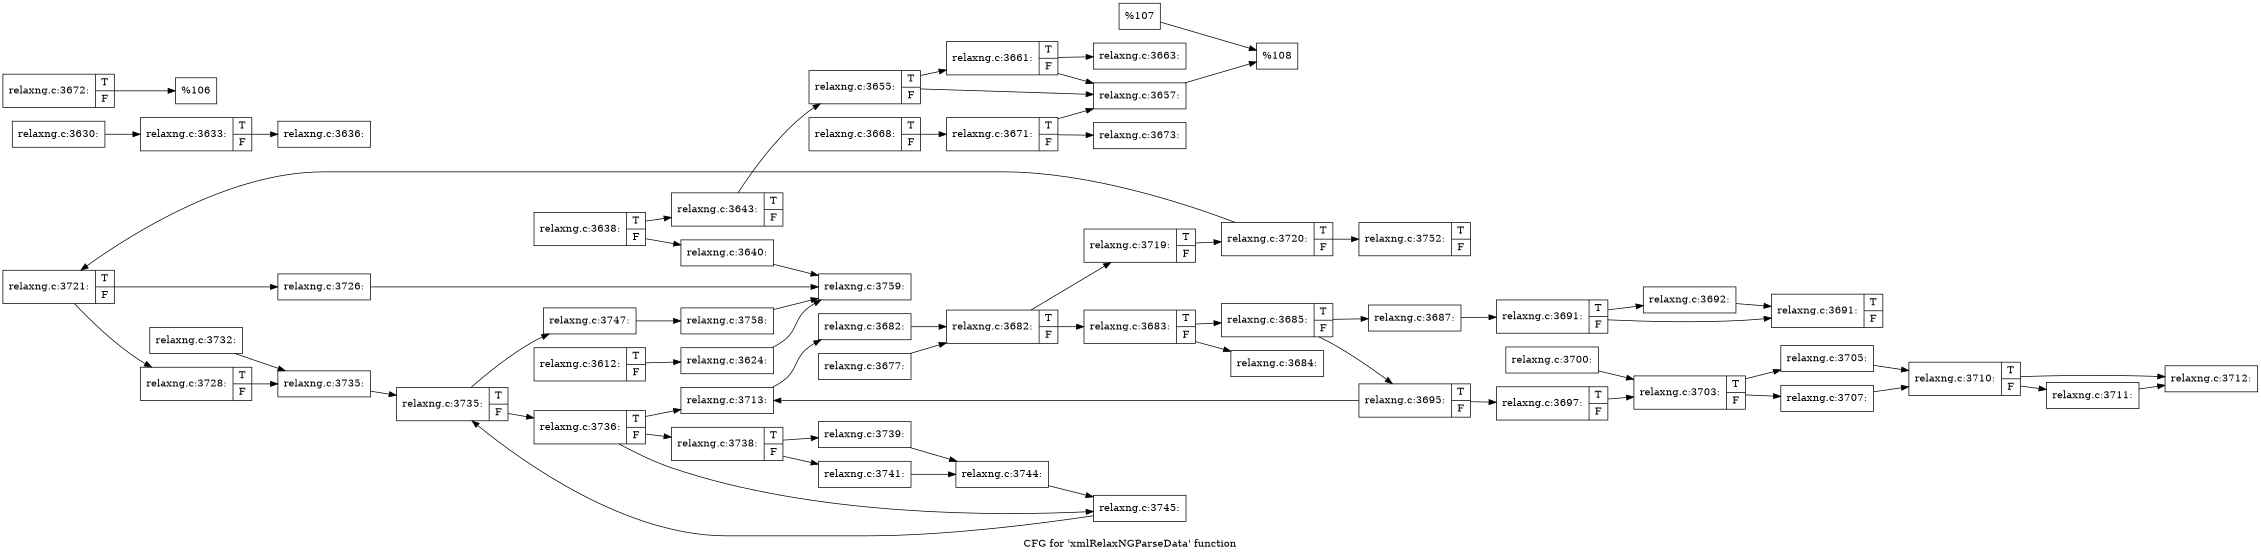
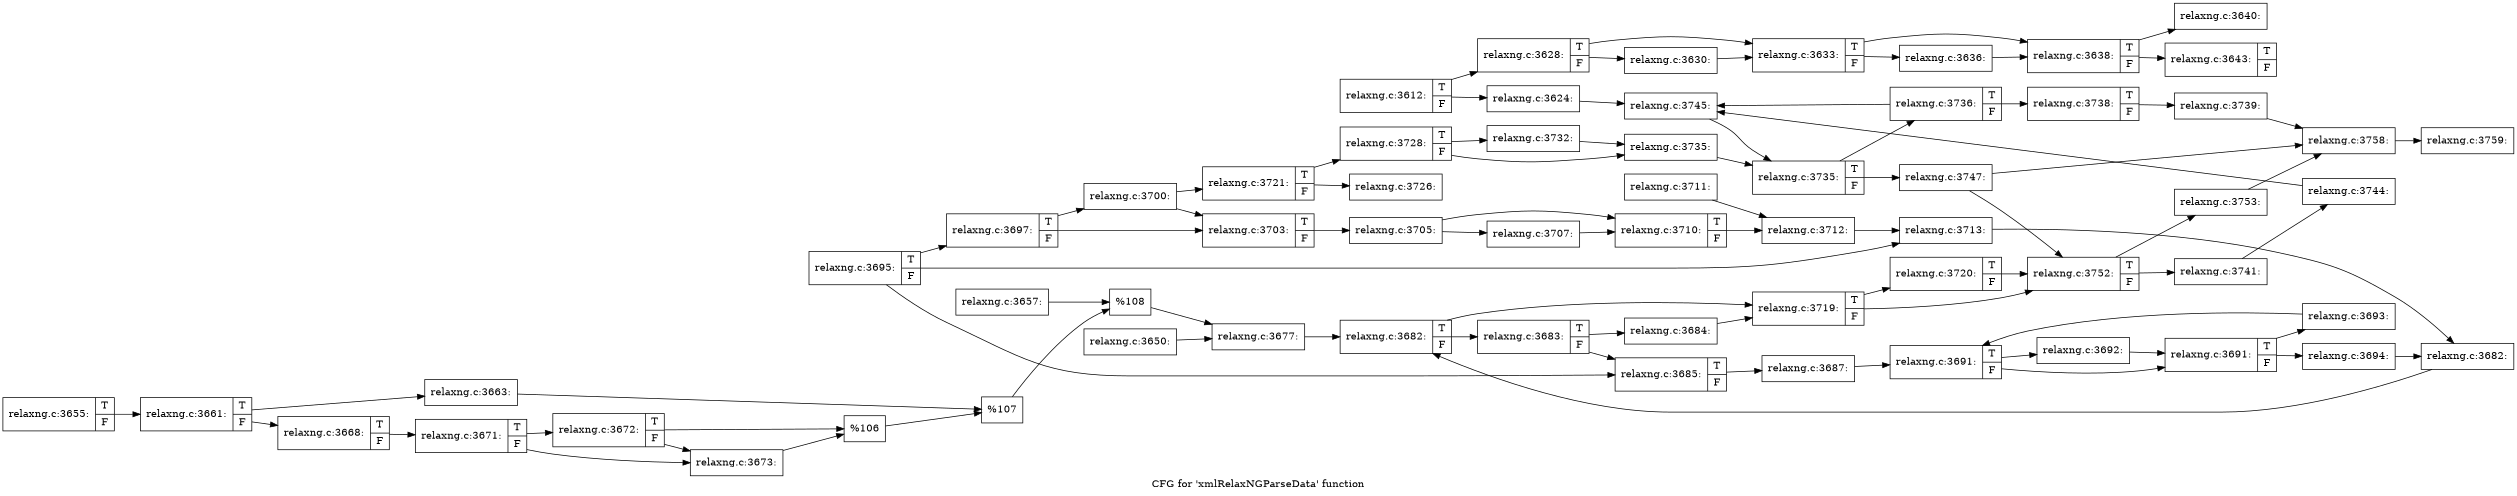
  digraph {
    label="CFG for 'xmlRelaxNGParseData' function"
    rankdir=LR
    node [shape=record]
    n1 [label="{relaxng.c:3612:|{<s0>T|<s1>F}}"]
    n2 [label="{relaxng.c:3624:}"]
+   n3 [label="{relaxng.c:3628:|{<s0>T|<s1>F}}"]
    n4 [label="{relaxng.c:3759:}"]
    n5 [label="{relaxng.c:3630:}"]
    n6 [label="{relaxng.c:3633:|{<s0>T|<s1>F}}"]
    n7 [label="{relaxng.c:3636:}"]
    n8 [label="{relaxng.c:3638:|{<s0>T|<s1>F}}"]
    n9 [label="{relaxng.c:3640:}"]
    n10 [label="{relaxng.c:3643:|{<s0>T|<s1>F}}"]
    n11 [label="{relaxng.c:3655:|{<s0>T|<s1>F}}"]
+   n12 [label="{relaxng.c:3650:}"]
    n13 [label="{relaxng.c:3677:}"]
    n14 [label="{relaxng.c:3657:}"]
    n15 [label="{relaxng.c:3661:|{<s0>T|<s1>F}}"]
    n16 [label="{relaxng.c:3682:|{<s0>T|<s1>F}}"]
    n17 [label="{%108}"]
    n18 [label="{relaxng.c:3663:}"]
    n19 [label="{relaxng.c:3668:|{<s0>T|<s1>F}}"]
    n20 [label="{relaxng.c:3683:|{<s0>T|<s1>F}}"]
    n21 [label="{relaxng.c:3719:|{<s0>T|<s1>F}}"]
    n22 [label="{%107}"]
    n23 [label="{relaxng.c:3671:|{<s0>T|<s1>F}}"]
    n24 [label="{relaxng.c:3673:}"]
    n25 [label="{relaxng.c:3672:|{<s0>T|<s1>F}}"]
    n26 [label="{%106}"]
    n27 [label="{relaxng.c:3685:|{<s0>T|<s1>F}}"]
    n28 [label="{relaxng.c:3684:}"]
    n29 [label="{relaxng.c:3720:|{<s0>T|<s1>F}}"]
    n30 [label="{relaxng.c:3752:|{<s0>T|<s1>F}}"]
    n31 [label="{relaxng.c:3687:}"]
    n32 [label="{relaxng.c:3695:|{<s0>T|<s1>F}}"]
    n33 [label="{relaxng.c:3721:|{<s0>T|<s1>F}}"]
+   n34 [label="{relaxng.c:3753:}"]
    n35 [label="{relaxng.c:3691:|{<s0>T|<s1>F}}"]
    n36 [label="{relaxng.c:3697:|{<s0>T|<s1>F}}"]
    n37 [label="{relaxng.c:3713:}"]
    n38 [label="{relaxng.c:3692:}"]
    n39 [label="{relaxng.c:3691:|{<s0>T|<s1>F}}"]
    n40 [label="{relaxng.c:3700:}"]
    n41 [label="{relaxng.c:3703:|{<s0>T|<s1>F}}"]
    n42 [label="{relaxng.c:3682:}"]
+   n43 [label="{relaxng.c:3693:}"]
+   n44 [label="{relaxng.c:3694:}"]
    n45 [label="{relaxng.c:3705:}"]
    n46 [label="{relaxng.c:3707:}"]
    n47 [label="{relaxng.c:3710:|{<s0>T|<s1>F}}"]
    n48 [label="{relaxng.c:3711:}"]
    n49 [label="{relaxng.c:3712:}"]
    n50 [label="{relaxng.c:3726:}"]
    n51 [label="{relaxng.c:3728:|{<s0>T|<s1>F}}"]
    n52 [label="{relaxng.c:3758:}"]
    n53 [label="{relaxng.c:3732:}"]
    n54 [label="{relaxng.c:3735:}"]
    n55 [label="{relaxng.c:3735:|{<s0>T|<s1>F}}"]
    n56 [label="{relaxng.c:3736:|{<s0>T|<s1>F}}"]
    n57 [label="{relaxng.c:3747:}"]
    n58 [label="{relaxng.c:3738:|{<s0>T|<s1>F}}"]
    n59 [label="{relaxng.c:3745:}"]
    n60 [label="{relaxng.c:3739:}"]
    n61 [label="{relaxng.c:3741:}"]
    n62 [label="{relaxng.c:3744:}"]
    n1 -> n2
-   n2 -> n4
+   n1 -> n3
+   n2 -> n59
+   n3 -> n5
+   n3 -> n6
    n5 -> n6
    n6 -> n7
+   n6 -> n8
+   n7 -> n8
    n8 -> n9
    n8 -> n10
-   n9 -> n4
-   n10 -> n11
-   n11 -> n14
    n11 -> n15
+   n12 -> n13
    n13 -> n16
    n14 -> n17
    n15 -> n18
-   n15 -> n14
+   n15 -> n19
    n16 -> n20
    n16 -> n21
+   n17 -> n13
+   n18 -> n22
    n19 -> n23
    n20 -> n27
    n20 -> n28
    n21 -> n29
+   n21 -> n30
    n22 -> n17
    n23 -> n24
-   n23 -> n14
+   n23 -> n25
+   n24 -> n26
+   n25 -> n24
    n25 -> n26
+   n26 -> n22
    n27 -> n31
-   n27 -> n32
+   n32 -> n27
+   n28 -> n21
    n29 -> n30
-   n29 -> n33
+   n40 -> n33
+   n30 -> n34
    n31 -> n35
    n32 -> n36
    n32 -> n37
    n33 -> n50
    n33 -> n51
+   n34 -> n52
    n35 -> n38
    n35 -> n39
+   n36 -> n40
    n36 -> n41
    n37 -> n42
    n38 -> n39
+   n39 -> n43
+   n39 -> n44
    n40 -> n41
    n41 -> n45
-   n41 -> n46
+   n45 -> n46
    n42 -> n16
+   n43 -> n35
+   n44 -> n42
    n45 -> n47
    n46 -> n47
-   n47 -> n48
    n47 -> n49
    n48 -> n49
-   n56 -> n37
-   n50 -> n4
+   n49 -> n37
+   n51 -> n53
    n51 -> n54
    n52 -> n4
    n53 -> n54
    n54 -> n55
    n55 -> n56
    n55 -> n57
    n56 -> n58
    n56 -> n59
+   n57 -> n30
    n57 -> n52
    n58 -> n60
-   n58 -> n61
+   n30 -> n61
    n59 -> n55
-   n60 -> n62
+   n60 -> n52
    n61 -> n62
    n62 -> n59
  }
